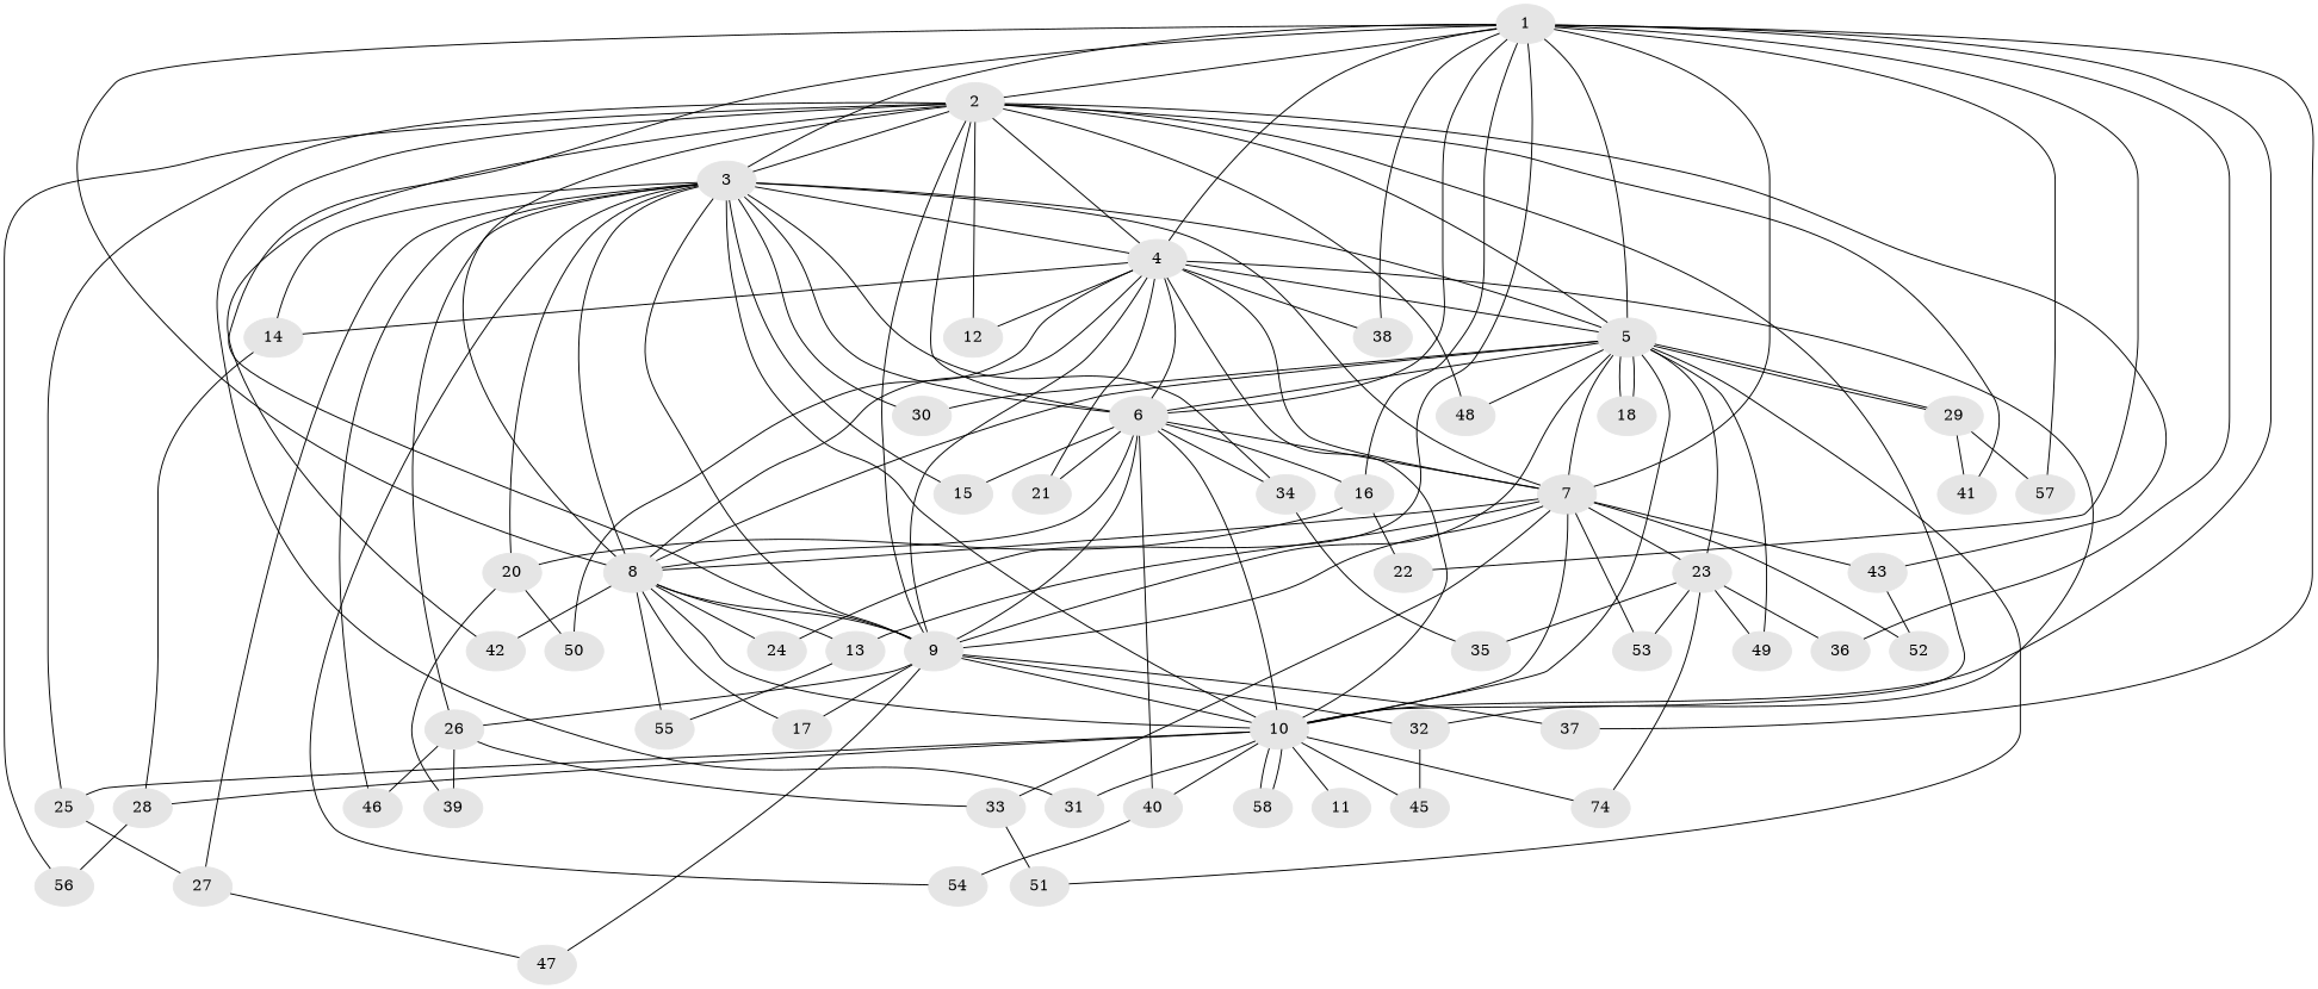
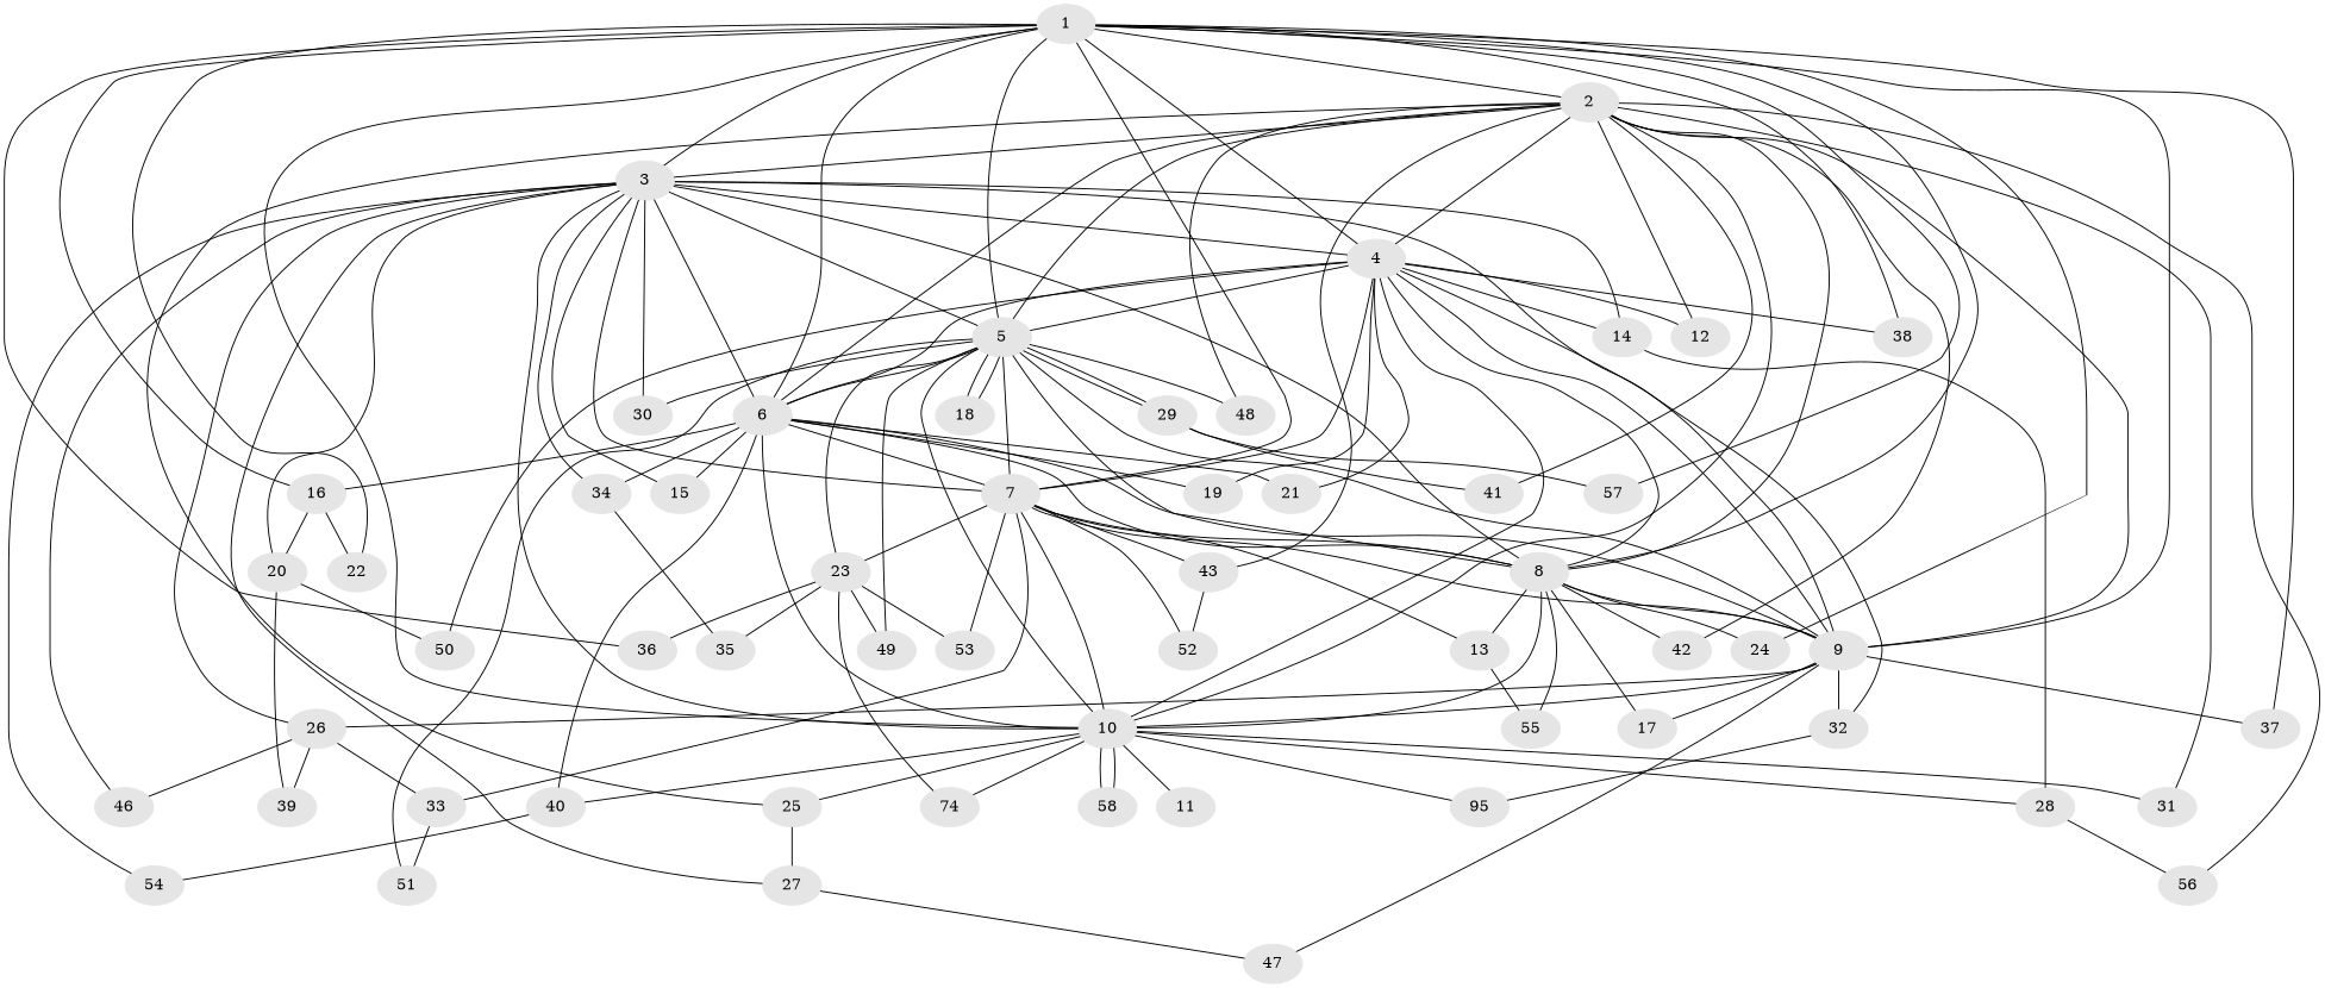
  graph {
    fontname="DejaVu Serif"
    node [color=gray90 fontname="DejaVu Serif" style=filled]
    edge [fontname="DejaVu Serif"]
    1
    2
    3
    4
    5
    6
    7
    8
    9
    10
    16
    22
    24
    36
    37
    38
    57
    12
    25
    31
    41
    42
    43
    48
    56
    14
    15
    20
    26
    27
    30
    34
    46
    54
+   19
    21
    32
    50
    18
    23
    29
    49
    51
    40
    13
    33
    52
    53
    17
    55
    47
    28
    11
    n54 [label=74]
-   45
+   45 [label=95]
    58
    39
    35
    1 -- 2
    1 -- 3
    1 -- 4
    1 -- 5
    1 -- 6
    1 -- 7
    1 -- 8
    1 -- 9
    1 -- 10
    1 -- 16
    1 -- 22
    1 -- 24
    1 -- 36
    1 -- 37
    1 -- 38
    1 -- 57
    2 -- 3
    2 -- 4
    2 -- 5
    2 -- 6
    2 -- 8
    2 -- 9
    2 -- 10
    2 -- 12
    2 -- 25
    2 -- 31
    2 -- 41
    2 -- 42
    2 -- 43
    2 -- 48
    2 -- 56
    3 -- 4
    3 -- 5
    3 -- 6
    3 -- 7
    3 -- 8
    3 -- 9
    3 -- 10
    3 -- 14
    3 -- 15
    3 -- 20
    3 -- 26
    3 -- 27
    3 -- 30
    3 -- 34
    3 -- 46
    3 -- 54
    4 -- 5
    4 -- 6
    4 -- 7
    4 -- 8
    4 -- 9
    4 -- 10
    4 -- 38
    4 -- 12
    4 -- 14
+   4 -- 19
    4 -- 21
    4 -- 32
    4 -- 50
    5 -- 6
    5 -- 7
    5 -- 8
    5 -- 9
    5 -- 10
    5 -- 48
    5 -- 30
    5 -- 18
    5 -- 18
    5 -- 23
    5 -- 29
    5 -- 29
    5 -- 49
    5 -- 51
    6 -- 7
    6 -- 8
    6 -- 9
    6 -- 10
    6 -- 16
    6 -- 15
    6 -- 34
+   6 -- 19
    6 -- 21
    6 -- 40
    7 -- 8
    7 -- 9
    7 -- 10
    7 -- 43
    7 -- 23
    7 -- 13
    7 -- 33
    7 -- 52
    7 -- 53
    8 -- 9
    8 -- 10
    8 -- 24
    8 -- 42
    8 -- 13
    8 -- 17
    8 -- 55
    9 -- 10
    9 -- 37
    9 -- 26
    9 -- 32
    9 -- 17
    9 -- 47
    10 -- 25
    10 -- 31
    10 -- 40
    10 -- 28
    10 -- 11
    10 -- n54
    10 -- 45
    10 -- 58
    10 -- 58
    16 -- 22
    16 -- 20
    25 -- 27
    43 -- 52
    14 -- 28
    20 -- 50
    20 -- 39
    26 -- 46
    26 -- 33
    26 -- 39
    27 -- 47
    34 -- 35
    32 -- 45
    23 -- 36
    23 -- 49
    23 -- 53
    23 -- n54
    23 -- 35
    29 -- 57
    29 -- 41
    40 -- 54
    13 -- 55
    33 -- 51
    28 -- 56
  }
